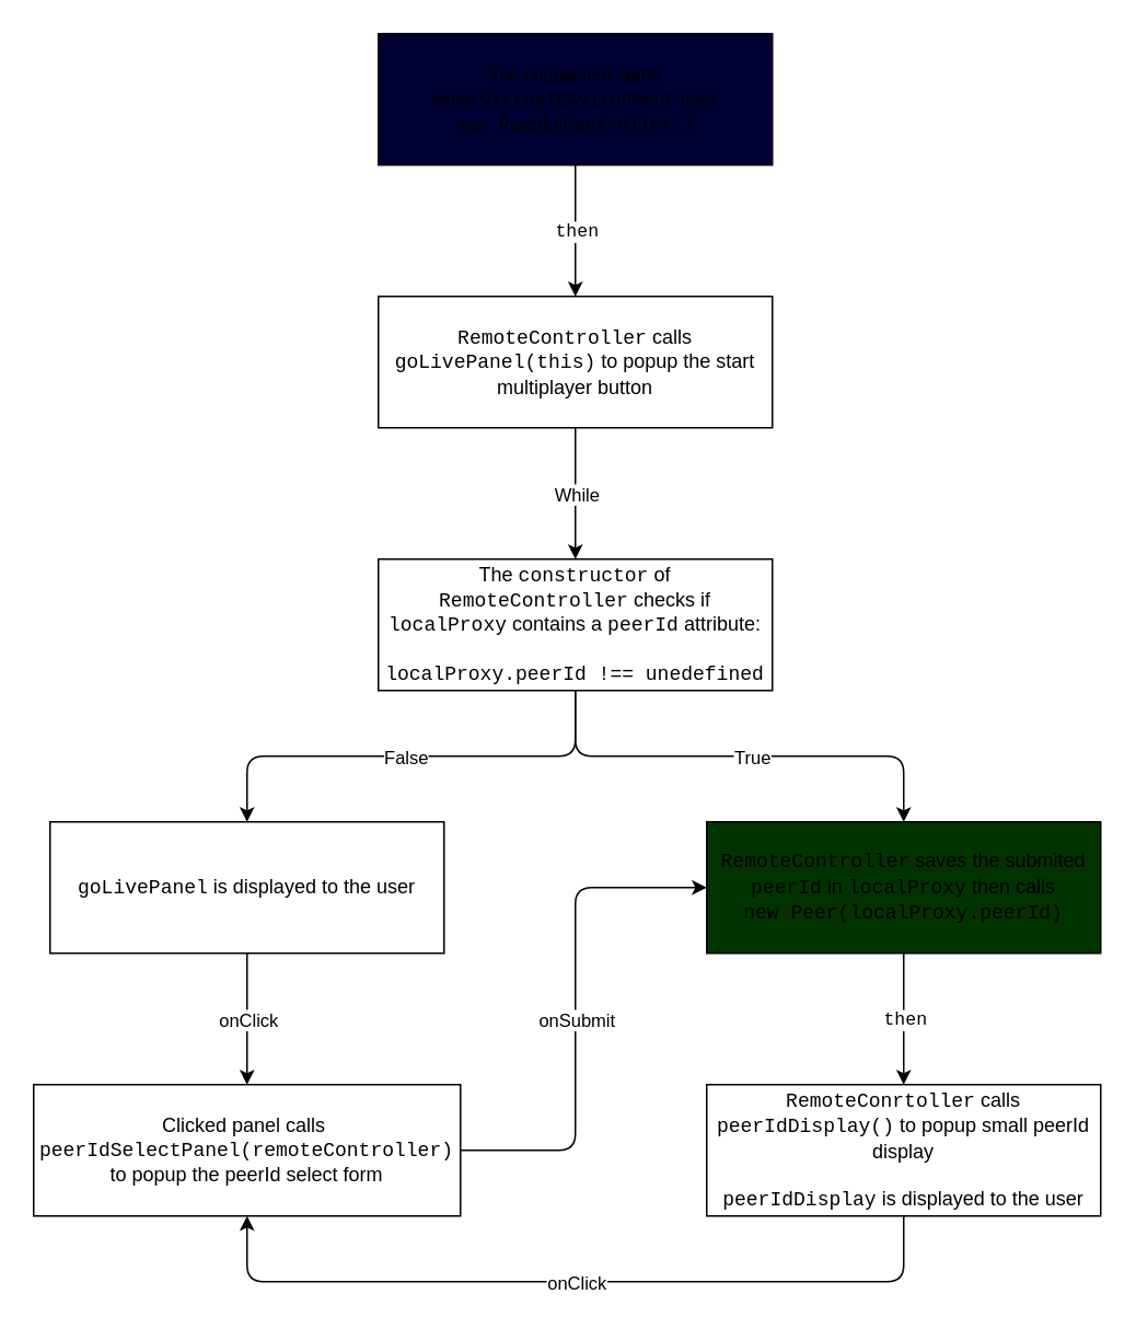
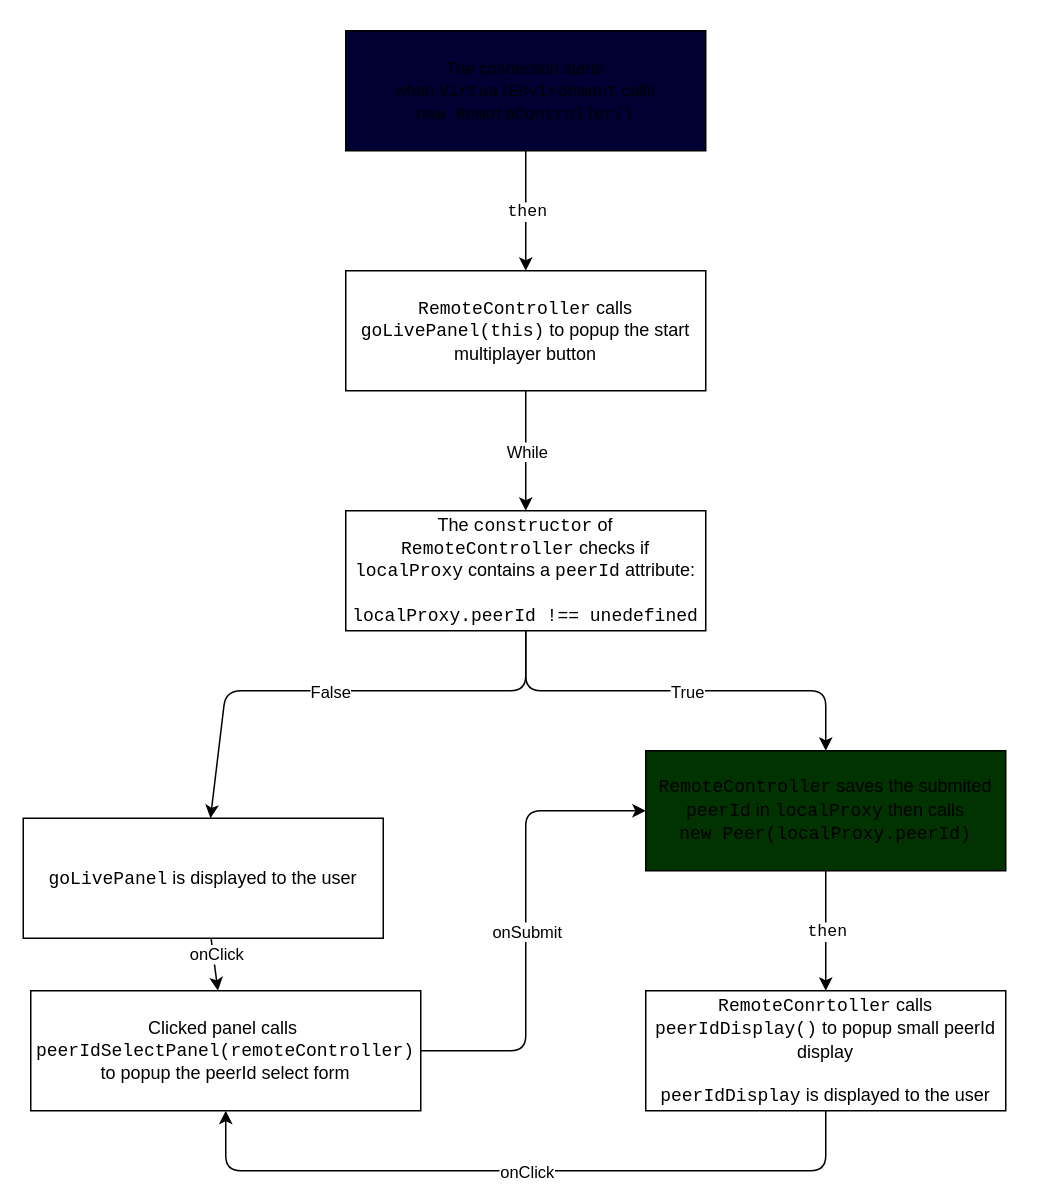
  <mxCell id="0" />
  <mxCell id="1" parent="0" />
  <mxCell id="2" style="edgeStyle=none;html=1;" parent="1" source="4" target="14" edge="1"><mxGeometry relative="1" as="geometry"><Array as="points" /><mxPoint x="170" y="160" as="targetPoint" /></mxGeometry></mxCell>
  <mxCell id="3" value="then" style="edgeLabel;html=1;align=center;verticalAlign=middle;resizable=0;points=[];fontFamily=Courier New;" parent="2" vertex="1" connectable="0"><mxGeometry x="0.39" relative="1" as="geometry"><mxPoint y="-16" as="offset" /></mxGeometry></mxCell>
  <mxCell id="4" value="&lt;span style=&quot;font-size: 11px&quot;&gt;The connection starts when&amp;nbsp;&lt;font face=&quot;Courier New&quot;&gt;VirtualEnvironment&lt;/font&gt; calls &lt;br&gt;&lt;font face=&quot;Courier New&quot;&gt;new RemoteController()&lt;/font&gt;&lt;/span&gt;" style="rounded=0;whiteSpace=wrap;html=1;fillColor=#000033;" parent="1" vertex="1"><mxGeometry x="230" y="20" width="240" height="80" as="geometry" /></mxCell>
  <mxCell id="5" style="edgeStyle=none;html=1;" parent="1" source="9" target="24" edge="1"><mxGeometry relative="1" as="geometry"><mxPoint x="190" y="470" as="targetPoint" /><Array as="points"><mxPoint x="350" y="460" /><mxPoint x="150" y="460" /></Array></mxGeometry></mxCell>
  <mxCell id="6" value="False" style="edgeLabel;html=1;align=center;verticalAlign=middle;resizable=0;points=[];" parent="5" vertex="1" connectable="0"><mxGeometry x="0.178" y="3" relative="1" as="geometry"><mxPoint x="21" y="-3" as="offset" /></mxGeometry></mxCell>
  <mxCell id="7" style="edgeStyle=none;html=1;" parent="1" source="9" target="17" edge="1"><mxGeometry relative="1" as="geometry"><mxPoint x="520" y="500" as="targetPoint" /><mxPoint x="360" y="420" as="sourcePoint" /><Array as="points"><mxPoint x="350" y="460" /><mxPoint x="550" y="460" /></Array></mxGeometry></mxCell>
  <mxCell id="8" value="True" style="edgeLabel;html=1;align=center;verticalAlign=middle;resizable=0;points=[];" parent="7" vertex="1" connectable="0"><mxGeometry x="0.33" y="3" relative="1" as="geometry"><mxPoint x="-39" y="3" as="offset" /></mxGeometry></mxCell>
  <mxCell id="9" value="The &lt;font face=&quot;Courier New&quot;&gt;constructor&lt;/font&gt; of &lt;font face=&quot;Courier New&quot;&gt;RemoteController&lt;/font&gt;&amp;nbsp;checks if &lt;font face=&quot;Courier New&quot;&gt;localProxy&lt;/font&gt; contains a &lt;font face=&quot;Courier New&quot;&gt;peerId&lt;/font&gt; attribute:&lt;br&gt;&lt;br&gt;&lt;font face=&quot;Courier New&quot;&gt;localProxy.peerId !== unedefined&lt;/font&gt;" style="rounded=0;whiteSpace=wrap;html=1;" parent="1" vertex="1"><mxGeometry x="230" y="340" width="240" height="80" as="geometry" /></mxCell>
  <mxCell id="10" style="edgeStyle=none;html=1;" parent="1" source="24" target="18" edge="1"><mxGeometry relative="1" as="geometry"><mxPoint x="110" y="600" as="sourcePoint" /></mxGeometry></mxCell>
  <mxCell id="11" value="onClick" style="edgeLabel;html=1;align=center;verticalAlign=middle;resizable=0;points=[];" parent="10" vertex="1" connectable="0"><mxGeometry x="0.272" y="1" relative="1" as="geometry"><mxPoint x="-1" y="-11" as="offset" /></mxGeometry></mxCell>
  <mxCell id="12" style="edgeStyle=none;html=1;" edge="1" parent="1" source="14" target="9"><mxGeometry relative="1" as="geometry" /></mxCell>
  <mxCell id="13" value="While" style="edgeLabel;html=1;align=center;verticalAlign=middle;resizable=0;points=[];" vertex="1" connectable="0" parent="12"><mxGeometry x="0.335" y="1" relative="1" as="geometry"><mxPoint x="-1" y="-13" as="offset" /></mxGeometry></mxCell>
  <mxCell id="14" value="&lt;font face=&quot;Courier New&quot;&gt;RemoteController&lt;/font&gt; calls &lt;font face=&quot;Courier New&quot;&gt;goLivePanel(this)&lt;/font&gt;&amp;nbsp;to popup the start multiplayer button" style="rounded=0;whiteSpace=wrap;html=1;" parent="1" vertex="1"><mxGeometry x="230" y="180" width="240" height="80" as="geometry" /></mxCell>
  <mxCell id="15" style="edgeStyle=none;html=1;" parent="1" source="17" target="23" edge="1"><mxGeometry relative="1" as="geometry" /></mxCell>
  <mxCell id="16" value="then" style="edgeLabel;html=1;align=center;verticalAlign=middle;resizable=0;points=[];fontFamily=Courier New;" parent="15" vertex="1" connectable="0"><mxGeometry x="0.267" relative="1" as="geometry"><mxPoint y="-11" as="offset" /></mxGeometry></mxCell>
  <mxCell id="17" value="&lt;font face=&quot;Courier New&quot;&gt;RemoteController&lt;/font&gt; saves the submited&lt;font face=&quot;Courier New&quot;&gt; peerId&lt;/font&gt; in &lt;font face=&quot;Courier New&quot;&gt;localProxy&lt;/font&gt; then calls&lt;br&gt;&lt;font face=&quot;Courier New&quot;&gt;new Peer(localProxy.peerId)&lt;/font&gt;" style="rounded=0;whiteSpace=wrap;html=1;fillColor=#003300;" parent="1" vertex="1"><mxGeometry x="430" y="500" width="240" height="80" as="geometry" /></mxCell>
  <mxCell id="18" value="Clicked panel calls&amp;nbsp;&lt;br&gt;&lt;font face=&quot;Courier New&quot;&gt;peerIdSelectPanel(remoteController)&lt;br&gt;&lt;/font&gt;to popup the peerId select form" style="rounded=0;whiteSpace=wrap;html=1;" parent="1" vertex="1"><mxGeometry x="20" y="660" width="260" height="80" as="geometry" /></mxCell>
  <mxCell id="19" style="edgeStyle=none;html=1;entryX=0;entryY=0.5;entryDx=0;entryDy=0;" parent="1" source="18" target="17" edge="1"><mxGeometry relative="1" as="geometry"><mxPoint x="220" y="670" as="sourcePoint" /><mxPoint x="190" y="740" as="targetPoint" /><Array as="points"><mxPoint x="350" y="700" /><mxPoint x="350" y="540" /></Array></mxGeometry></mxCell>
  <mxCell id="20" value="onSubmit" style="edgeLabel;html=1;align=center;verticalAlign=middle;resizable=0;points=[];" parent="19" vertex="1" connectable="0"><mxGeometry x="0.272" y="1" relative="1" as="geometry"><mxPoint x="1" y="47" as="offset" /></mxGeometry></mxCell>
  <mxCell id="21" style="edgeStyle=none;html=1;" parent="1" source="23" target="18" edge="1"><mxGeometry relative="1" as="geometry"><mxPoint x="270" y="700" as="targetPoint" /><Array as="points"><mxPoint x="550" y="780" /><mxPoint x="420" y="780" /><mxPoint x="150" y="780" /></Array></mxGeometry></mxCell>
  <mxCell id="22" value="onClick" style="edgeLabel;html=1;align=center;verticalAlign=middle;resizable=0;points=[];" parent="21" vertex="1" connectable="0"><mxGeometry x="-0.201" relative="1" as="geometry"><mxPoint x="-48" as="offset" /></mxGeometry></mxCell>
  <mxCell id="23" value="&lt;font face=&quot;Courier New&quot;&gt;RemoteConrtoller&lt;/font&gt; calls &lt;font face=&quot;Courier New&quot;&gt;peerIdDisplay()&lt;/font&gt; to popup small peerId display&lt;br&gt;&lt;br&gt;&lt;span style=&quot;font-family: &amp;#34;courier new&amp;#34;&quot;&gt;peerIdDisplay&lt;/span&gt;&amp;nbsp;is displayed to the user" style="rounded=0;whiteSpace=wrap;html=1;" parent="1" vertex="1"><mxGeometry x="430" y="660" width="240" height="80" as="geometry" /></mxCell>
- <mxCell id="24" value="&lt;font face=&quot;Courier New&quot;&gt;goLivePanel&lt;/font&gt;&amp;nbsp;is displayed to the user" style="rounded=0;whiteSpace=wrap;html=1;" vertex="1" parent="1"><mxGeometry x="30" y="500" width="240" height="80" as="geometry" /></mxCell>
+ <mxCell id="24" value="&lt;font face=&quot;Courier New&quot;&gt;goLivePanel&lt;/font&gt;&amp;nbsp;is displayed to the user" style="rounded=0;whiteSpace=wrap;html=1;" vertex="1" parent="1"><mxGeometry x="15" y="545" width="240" height="80" as="geometry" /></mxCell>
